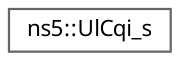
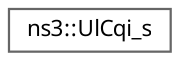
  digraph {
    rankdir=TB
    fontname="Noto Sans"
-   n1 [color=gray40 fillcolor=white fontname="Noto Sans" fontsize=10 height=0.2 label="ns5::UlCqi_s" shape=box style=filled width=0.4]
+   n1 [color=gray40 fillcolor=white fontname="Noto Sans" fontsize=10 height=0.2 label="ns3::UlCqi_s" shape=box style=filled width=0.4]
  }
